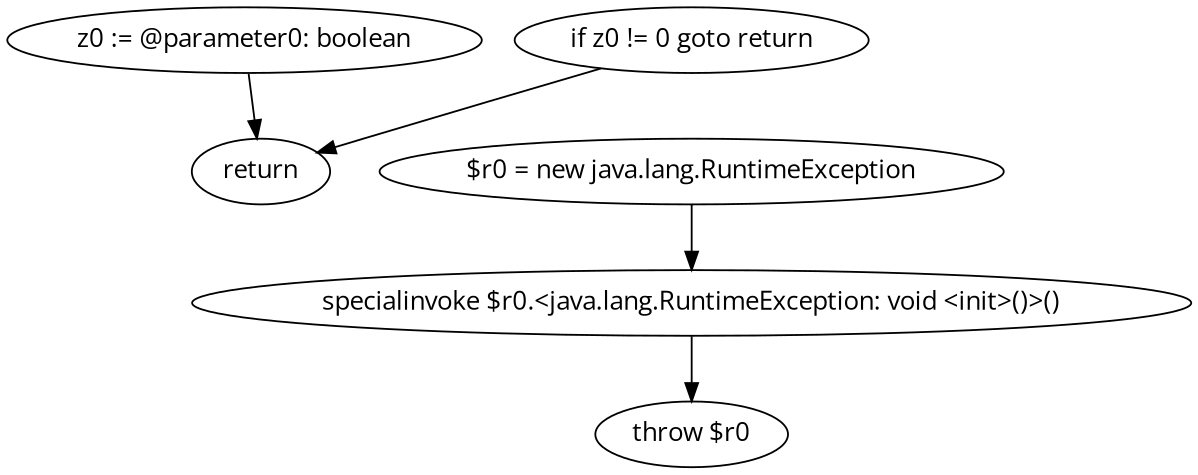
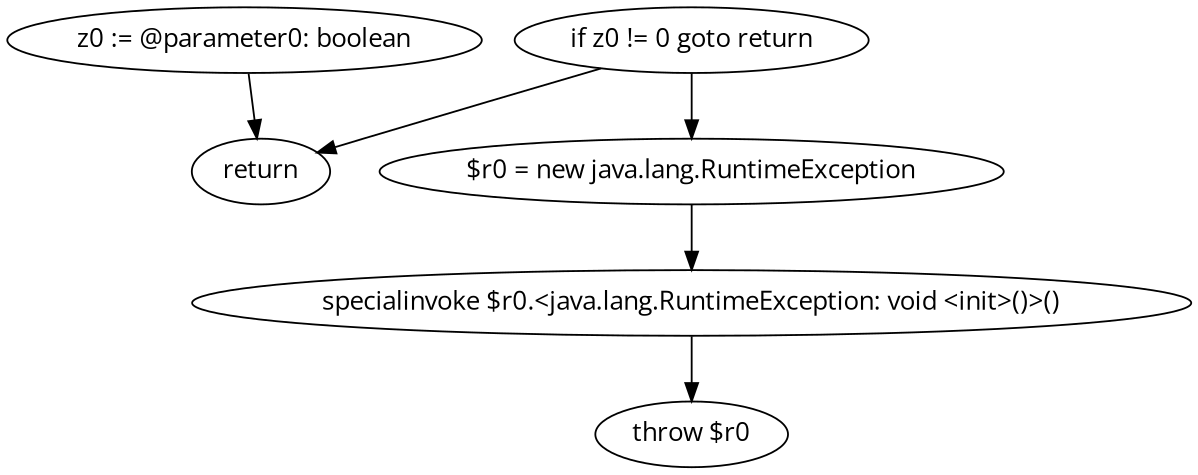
  digraph {
    fontname="Open Sans"
    node [fontname="Open Sans"]
    edge [fontname="Open Sans"]
    "z0 := @parameter0: boolean"
    return
    "if z0 != 0 goto return"
    "$r0 = new java.lang.RuntimeException"
    "specialinvoke $r0.<java.lang.RuntimeException: void <init>()>()"
    "throw $r0"
    "z0 := @parameter0: boolean" -> return
    "if z0 != 0 goto return" -> return
+   "if z0 != 0 goto return" -> "$r0 = new java.lang.RuntimeException"
    "$r0 = new java.lang.RuntimeException" -> "specialinvoke $r0.<java.lang.RuntimeException: void <init>()>()"
    "specialinvoke $r0.<java.lang.RuntimeException: void <init>()>()" -> "throw $r0"
  }
